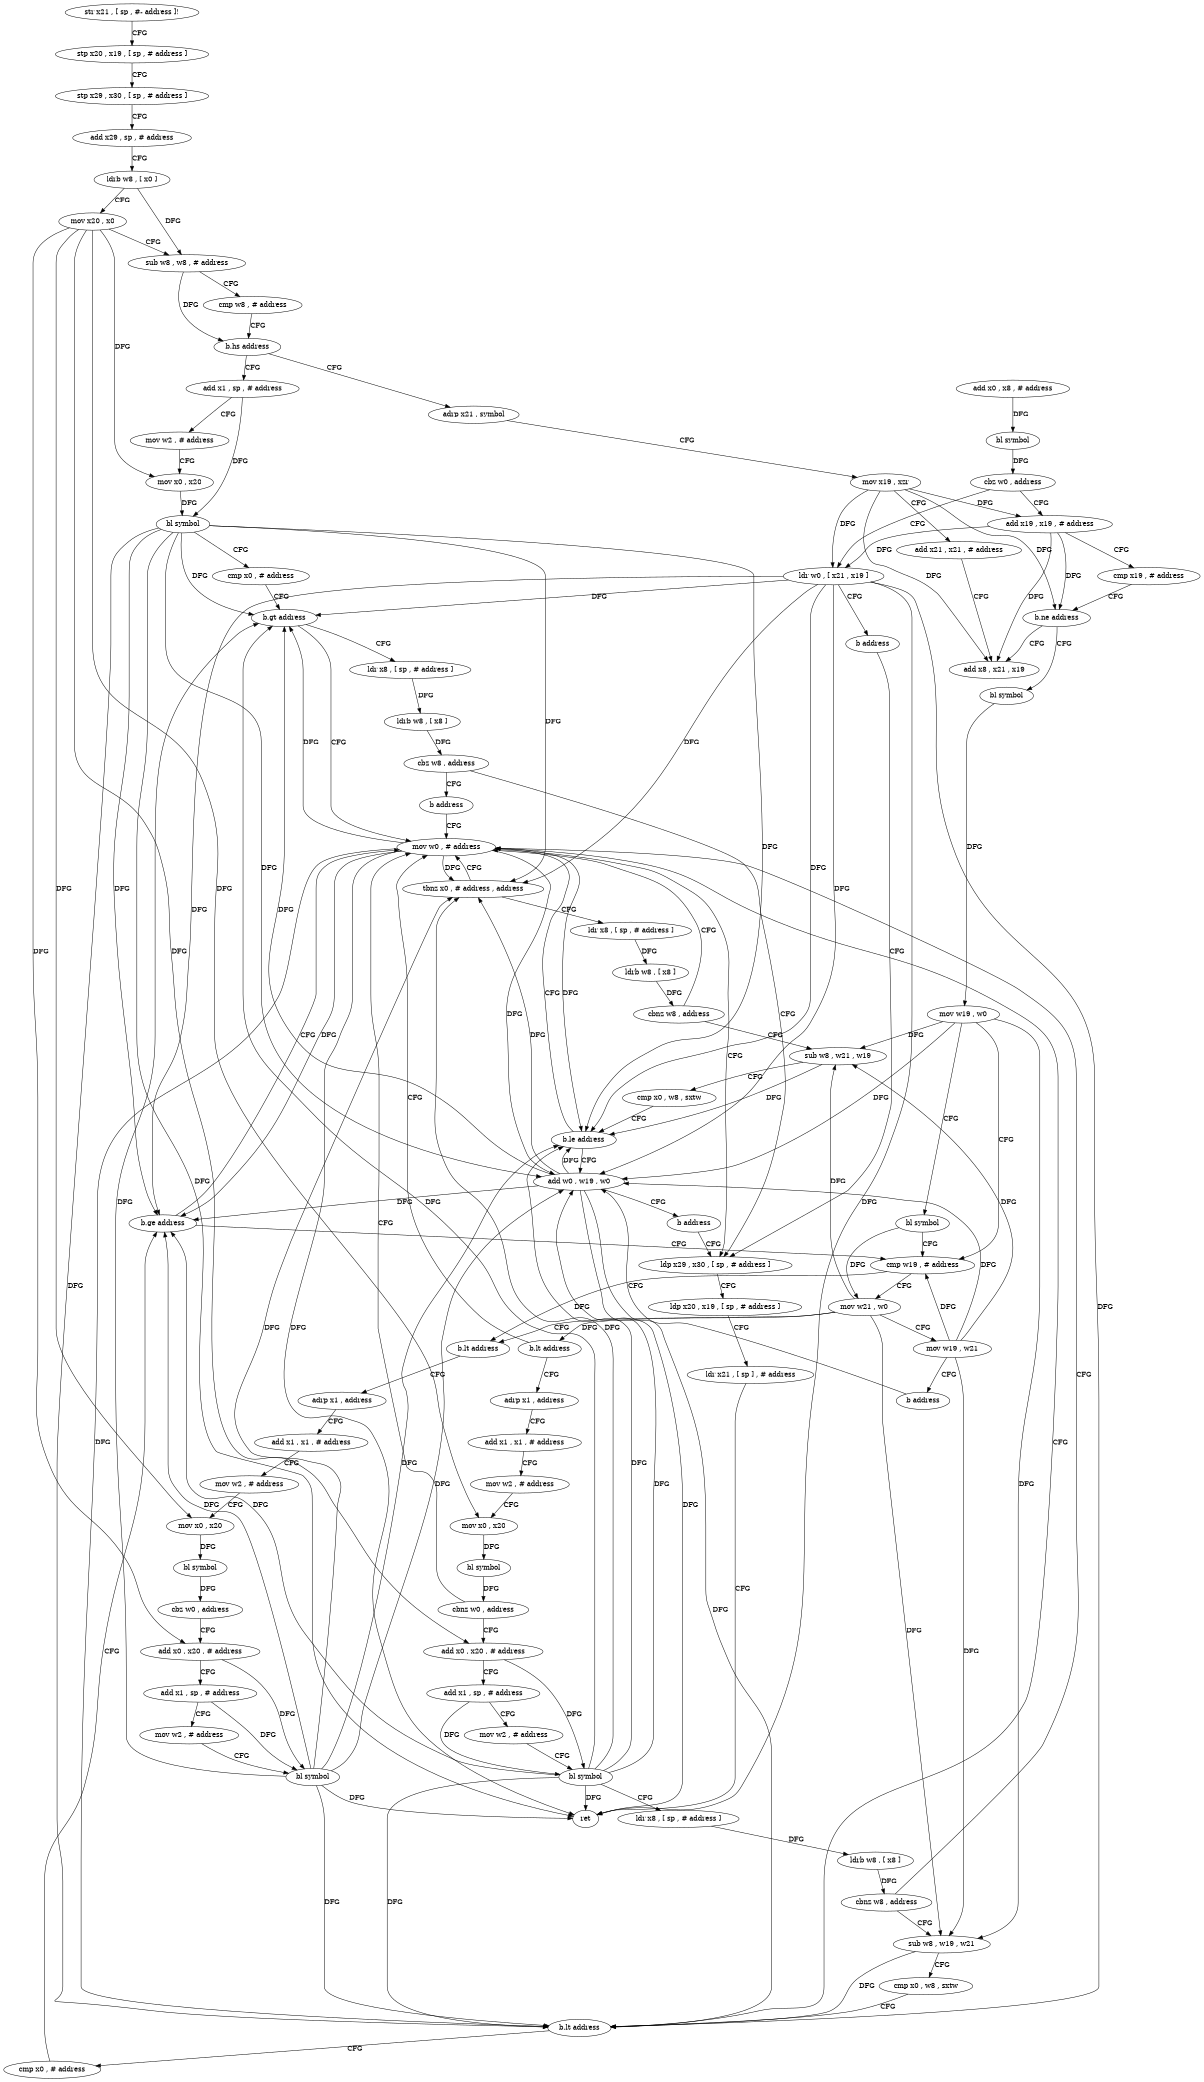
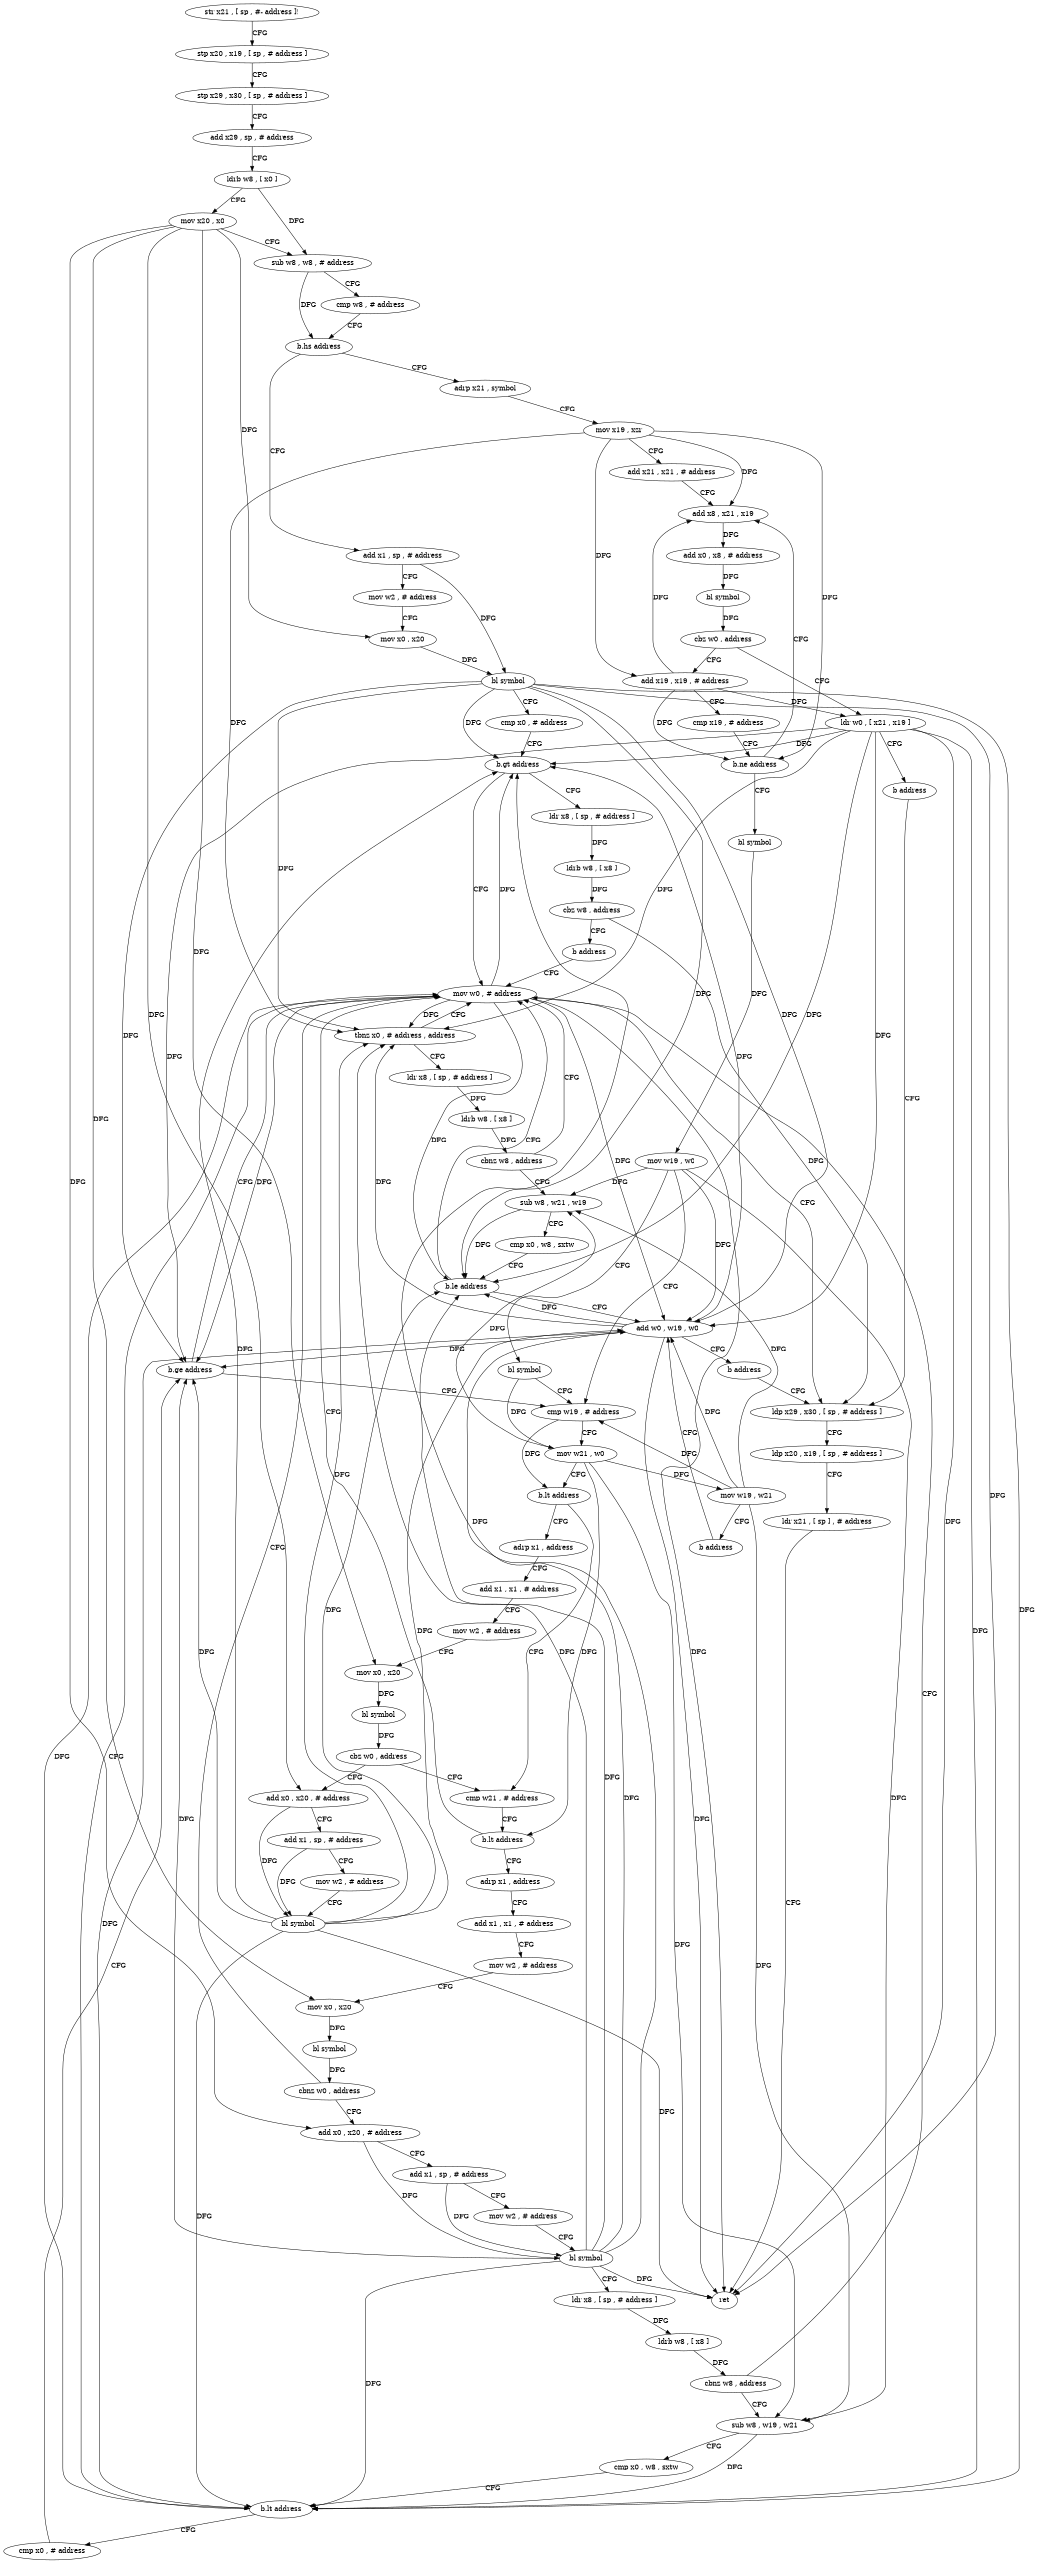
  digraph {
    n1 [label="str x21 , [ sp , #- address ]!"]
    n2 [label="stp x20 , x19 , [ sp , # address ]"]
    n3 [label="stp x29 , x30 , [ sp , # address ]"]
    n4 [label="add x29 , sp , # address"]
    n5 [label="ldrb w8 , [ x0 ]"]
    n6 [label="mov x20 , x0"]
    n7 [label="sub w8 , w8 , # address"]
    n8 [label="mov x0 , x20"]
    n9 [label="mov x0 , x20"]
    n10 [label="add x0 , x20 , # address"]
    n11 [label="mov x0 , x20"]
    n12 [label="add x0 , x20 , # address"]
    n13 [label="cmp w8 , # address"]
    n14 [label="b.hs address"]
    n15 [label="bl symbol"]
    n16 [label="bl symbol"]
    n17 [label="add x1 , sp , # address"]
    n18 [label="bl symbol"]
    n19 [label="bl symbol"]
    n20 [label="add x1 , sp , # address"]
    n21 [label="bl symbol"]
    n22 [label="adrp x21 , symbol"]
    n23 [label="add x1 , sp , # address"]
    n24 [label="mov x19 , xzr"]
    n25 [label="mov w2 , # address"]
    n26 [label="add x21 , x21 , # address"]
    n27 [label="add x8 , x21 , x19"]
    n28 [label="ldr w0 , [ x21 , x19 ]"]
    n29 [label="add x19 , x19 , # address"]
    n30 [label="b.ne address"]
    n31 [label="cmp x0 , # address"]
    n32 [label="b.gt address"]
    n33 [label=ret]
    n34 [label="tbnz x0 , # address , address"]
    n35 [label="b.lt address"]
    n36 [label="b.le address"]
    n37 [label="add w0 , w19 , w0"]
    n38 [label="b.ge address"]
    n39 [label="add x0 , x8 , # address"]
    n40 [label="b address"]
    n41 [label="cmp x19 , # address"]
    n42 [label="bl symbol"]
    n43 [label="bl symbol"]
    n44 [label="mov w0 , # address"]
    n45 [label="ldr x8 , [ sp , # address ]"]
    n46 [label="ldr x8 , [ sp , # address ]"]
    n47 [label="cmp x0 , # address"]
    n48 [label="b address"]
    n49 [label="cmp w19 , # address"]
    n50 [label="ldp x29 , x30 , [ sp , # address ]"]
    n51 [label="ldrb w8 , [ x8 ]"]
    n52 [label="ldp x20 , x19 , [ sp , # address ]"]
    n53 [label="cbz w8 , address"]
    n54 [label="ldr x21 , [ sp ] , # address"]
    n55 [label="mov w19 , w0"]
    n56 [label="bl symbol"]
    n57 [label="sub w8 , w19 , w21"]
    n58 [label="sub w8 , w21 , w19"]
    n59 [label="b address"]
    n60 [label="cbz w0 , address"]
    n61 [label="mov w21 , w0"]
    n62 [label="b.lt address"]
    n63 [label="cmp x0 , w8 , sxtw"]
    n64 [label="cmp x0 , w8 , sxtw"]
    n65 [label="b.lt address"]
    n66 [label="mov w19 , w21"]
+   n67 [label="cmp w21 , # address"]
    n68 [label="adrp x1 , address"]
    n69 [label="adrp x1 , address"]
    n70 [label="b address"]
    n71 [label="add x1 , x1 , # address"]
    n72 [label="mov w2 , # address"]
    n73 [label="add x1 , x1 , # address"]
    n74 [label="mov w2 , # address"]
    n75 [label="cbz w0 , address"]
    n76 [label="mov w2 , # address"]
    n77 [label="cbnz w0 , address"]
    n78 [label="mov w2 , # address"]
    n79 [label="ldr x8 , [ sp , # address ]"]
    n80 [label="ldrb w8 , [ x8 ]"]
    n81 [label="cbnz w8 , address"]
    n82 [label="ldrb w8 , [ x8 ]"]
    n83 [label="cbnz w8 , address"]
    n1 -> n2 [label=CFG]
    n2 -> n3 [label=CFG]
    n3 -> n4 [label=CFG]
    n4 -> n5 [label=CFG]
    n5 -> n6 [label=CFG]
    n5 -> n7 [label=DFG]
    n6 -> n7 [label=CFG]
    n6 -> n8 [label=DFG]
    n6 -> n9 [label=DFG]
    n6 -> n10 [label=DFG]
    n6 -> n11 [label=DFG]
    n6 -> n12 [label=DFG]
    n7 -> n13 [label=CFG]
    n7 -> n14 [label=DFG]
    n8 -> n15 [label=DFG]
    n9 -> n16 [label=DFG]
    n10 -> n17 [label=CFG]
    n10 -> n18 [label=DFG]
    n11 -> n19 [label=DFG]
    n12 -> n20 [label=CFG]
    n12 -> n21 [label=DFG]
    n13 -> n14 [label=CFG]
    n14 -> n22 [label=CFG]
    n14 -> n23 [label=CFG]
    n15 -> n31 [label=CFG]
    n15 -> n32 [label=DFG]
    n15 -> n33 [label=DFG]
    n15 -> n34 [label=DFG]
    n15 -> n35 [label=DFG]
    n15 -> n36 [label=DFG]
    n15 -> n37 [label=DFG]
    n15 -> n38 [label=DFG]
    n16 -> n75 [label=DFG]
    n17 -> n18 [label=DFG]
    n17 -> n76 [label=CFG]
    n18 -> n32 [label=DFG]
    n18 -> n33 [label=DFG]
    n18 -> n34 [label=DFG]
    n18 -> n35 [label=DFG]
    n18 -> n36 [label=DFG]
    n18 -> n37 [label=DFG]
    n18 -> n38 [label=DFG]
    n19 -> n77 [label=DFG]
    n20 -> n21 [label=DFG]
    n20 -> n78 [label=CFG]
    n21 -> n32 [label=DFG]
    n21 -> n33 [label=DFG]
    n21 -> n34 [label=DFG]
    n21 -> n35 [label=DFG]
    n21 -> n36 [label=DFG]
    n21 -> n37 [label=DFG]
    n21 -> n38 [label=DFG]
    n21 -> n79 [label=CFG]
    n22 -> n24 [label=CFG]
    n23 -> n15 [label=DFG]
    n23 -> n25 [label=CFG]
    n24 -> n26 [label=CFG]
    n24 -> n27 [label=DFG]
-   n24 -> n28 [label=DFG]
+   n24 -> n34 [label=DFG]
    n24 -> n29 [label=DFG]
    n24 -> n30 [label=DFG]
    n25 -> n8 [label=CFG]
    n26 -> n27 [label=CFG]
+   n27 -> n39 [label=DFG]
    n28 -> n32 [label=DFG]
    n28 -> n33 [label=DFG]
    n28 -> n34 [label=DFG]
    n28 -> n35 [label=DFG]
    n28 -> n36 [label=DFG]
    n28 -> n37 [label=DFG]
    n28 -> n38 [label=DFG]
    n28 -> n40 [label=CFG]
    n29 -> n27 [label=DFG]
    n29 -> n28 [label=DFG]
    n29 -> n30 [label=DFG]
    n29 -> n41 [label=CFG]
    n30 -> n27 [label=CFG]
    n30 -> n42 [label=CFG]
    n31 -> n32 [label=CFG]
    n32 -> n44 [label=CFG]
    n32 -> n45 [label=CFG]
    n34 -> n44 [label=CFG]
    n34 -> n46 [label=CFG]
    n35 -> n44 [label=CFG]
    n35 -> n47 [label=CFG]
    n36 -> n37 [label=CFG]
    n36 -> n44 [label=CFG]
    n37 -> n32 [label=DFG]
    n37 -> n33 [label=DFG]
    n37 -> n34 [label=DFG]
    n37 -> n35 [label=DFG]
    n37 -> n36 [label=DFG]
    n37 -> n38 [label=DFG]
    n37 -> n48 [label=CFG]
    n38 -> n44 [label=CFG]
    n38 -> n49 [label=CFG]
    n39 -> n43 [label=DFG]
    n40 -> n50 [label=CFG]
    n41 -> n30 [label=CFG]
    n42 -> n55 [label=DFG]
    n43 -> n60 [label=DFG]
    n44 -> n32 [label=DFG]
    n44 -> n33 [label=DFG]
    n44 -> n34 [label=DFG]
    n44 -> n35 [label=DFG]
    n44 -> n36 [label=DFG]
    n44 -> n37 [label=DFG]
    n44 -> n38 [label=DFG]
    n44 -> n50 [label=CFG]
    n45 -> n51 [label=DFG]
    n46 -> n80 [label=DFG]
    n47 -> n38 [label=CFG]
    n48 -> n50 [label=CFG]
    n49 -> n61 [label=CFG]
    n49 -> n62 [label=DFG]
    n50 -> n52 [label=CFG]
    n51 -> n53 [label=DFG]
    n52 -> n54 [label=CFG]
-   n53 -> n50 [label=CFG]
+   n53 -> n50 [label=DFG]
    n53 -> n59 [label=CFG]
    n54 -> n33 [label=CFG]
    n55 -> n37 [label=DFG]
    n55 -> n49 [label=CFG]
    n55 -> n56 [label=CFG]
    n55 -> n57 [label=DFG]
    n55 -> n58 [label=DFG]
    n56 -> n49 [label=CFG]
    n56 -> n61 [label=DFG]
    n57 -> n35 [label=DFG]
    n57 -> n63 [label=CFG]
    n58 -> n36 [label=DFG]
    n58 -> n64 [label=CFG]
    n59 -> n44 [label=CFG]
    n60 -> n28 [label=CFG]
    n60 -> n29 [label=CFG]
    n61 -> n57 [label=DFG]
    n61 -> n58 [label=DFG]
    n61 -> n62 [label=CFG]
    n61 -> n65 [label=DFG]
-   n61 -> n66 [label=CFG]
+   n61 -> n66 [label=DFG]
+   n62 -> n67 [label=CFG]
    n62 -> n68 [label=CFG]
    n63 -> n35 [label=CFG]
    n64 -> n36 [label=CFG]
    n65 -> n44 [label=CFG]
    n65 -> n69 [label=CFG]
    n66 -> n37 [label=DFG]
    n66 -> n49 [label=DFG]
    n66 -> n57 [label=DFG]
    n66 -> n58 [label=DFG]
    n66 -> n70 [label=CFG]
+   n67 -> n65 [label=CFG]
    n68 -> n71 [label=CFG]
    n69 -> n73 [label=CFG]
    n70 -> n37 [label=CFG]
    n71 -> n72 [label=CFG]
    n72 -> n9 [label=CFG]
    n73 -> n74 [label=CFG]
    n74 -> n11 [label=CFG]
    n75 -> n10 [label=CFG]
+   n75 -> n67 [label=CFG]
    n76 -> n18 [label=CFG]
    n77 -> n12 [label=CFG]
    n77 -> n44 [label=CFG]
    n78 -> n21 [label=CFG]
    n79 -> n82 [label=DFG]
    n80 -> n81 [label=DFG]
    n81 -> n44 [label=CFG]
    n81 -> n58 [label=CFG]
    n82 -> n83 [label=DFG]
    n83 -> n44 [label=CFG]
    n83 -> n57 [label=CFG]
  }
